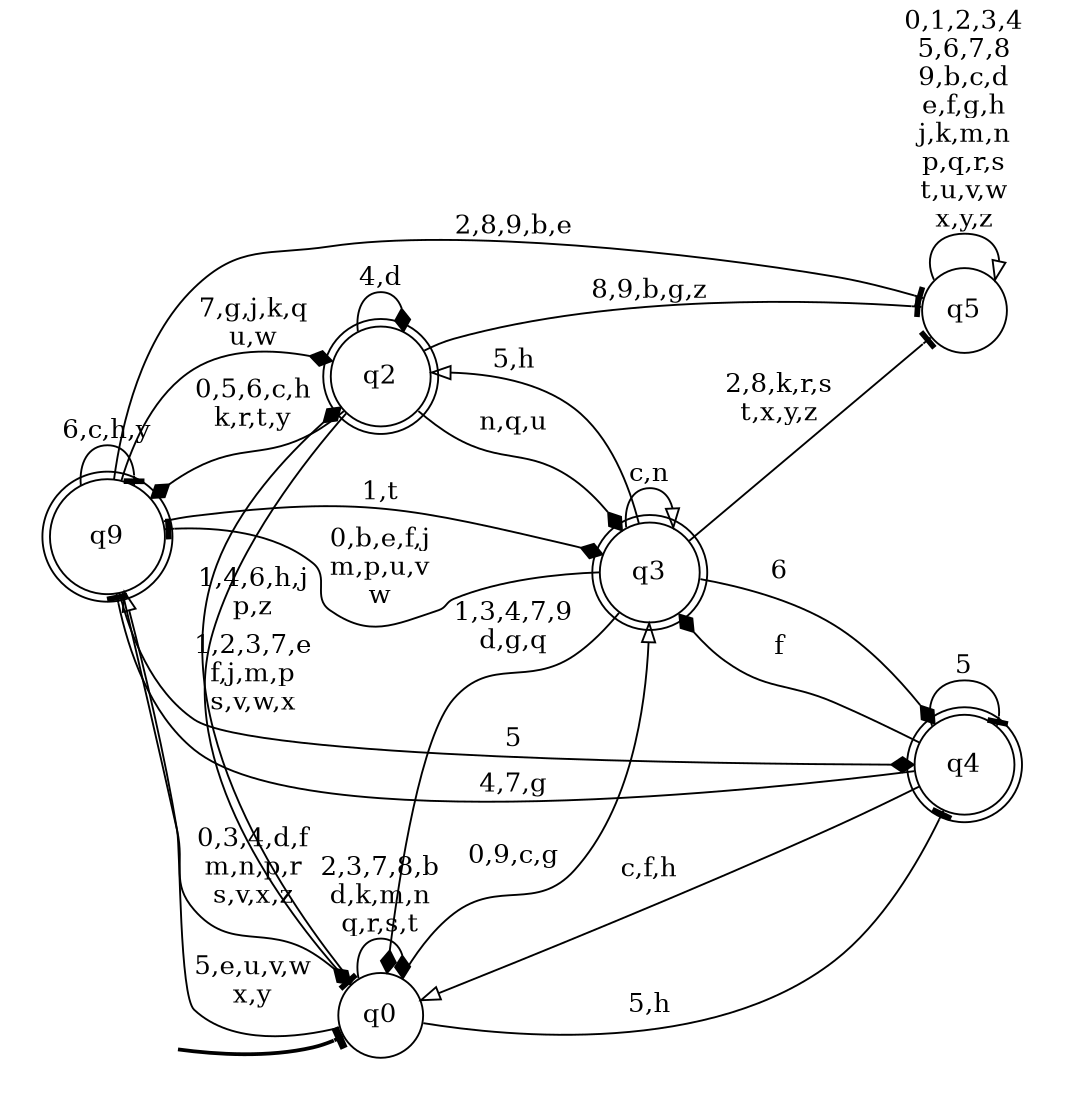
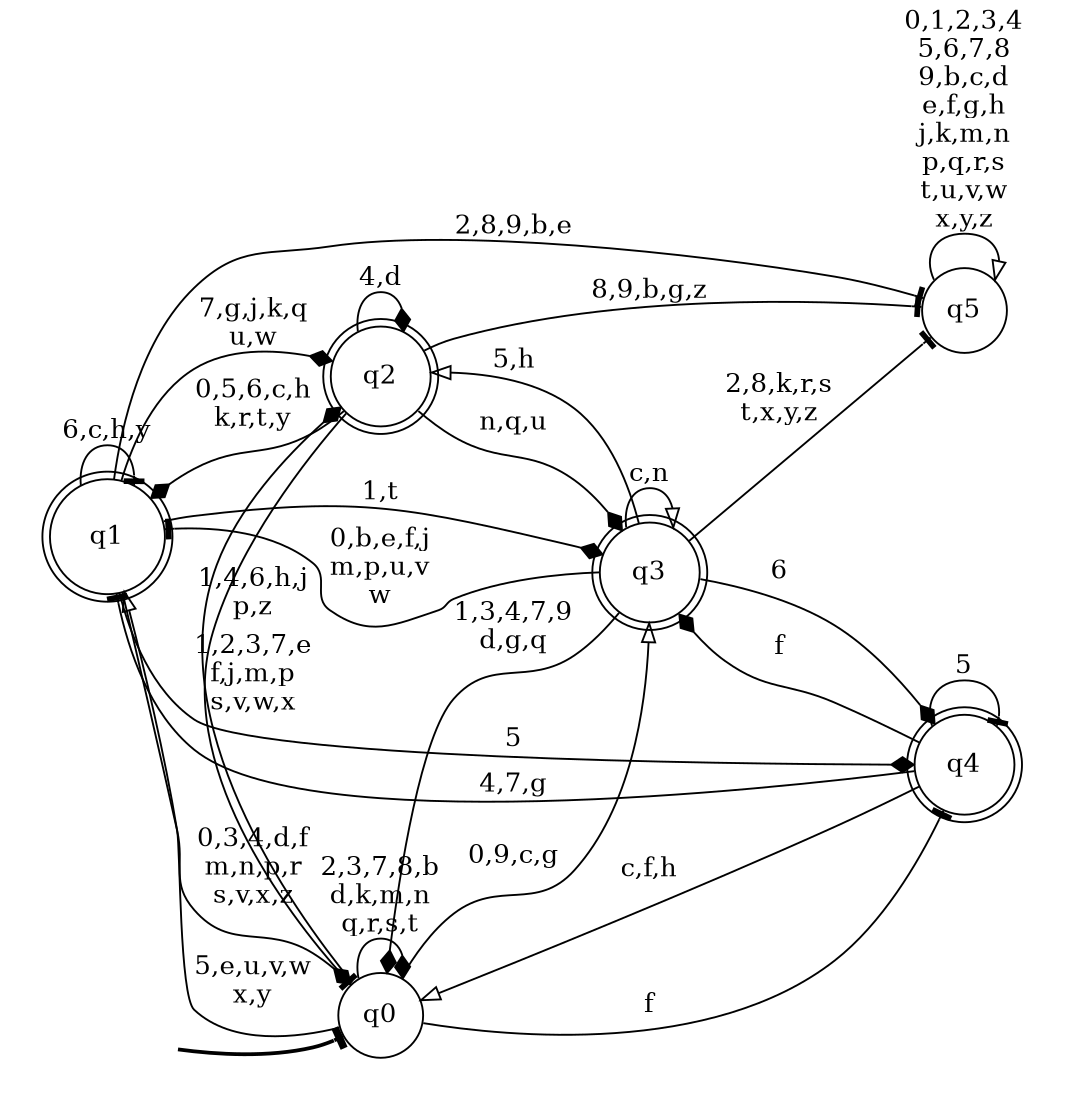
  digraph {
    rankdir=LR
    node [shape=doublecircle style="rounded,filled" color=black fillcolor=white]
    edge [arrowhead=diamond]
    __start0 [height=0 shape=none style=invis width=0 color="" fillcolor=""]
    n2 [label=q0 shape=circle style=filled]
-   n3 [label=q9]
+   n3 [label=q1]
    n4 [label=q2]
    n5 [label=q3]
    n6 [label=q4]
    n7 [label=q5 shape=circle style=filled]
    subgraph cluster_1 {
      nodesep=0.15
      ranksep=0.15
      style=invis
      __start0
      n2
    }
    __start0 -> n2 [arrowhead=tee penwidth=2]
    n2 -> n2 [label="2,3,7,8,b\nd,k,m,n\nq,r,s,t"]
    n2 -> n3 [arrowhead=onormal label="5,e,u,v,w\nx,y"]
    n2 -> n4 [label="1,4,6,h,j\np,z"]
    n2 -> n5 [arrowhead=onormal label="0,9,c,g"]
-   n2 -> n6 [arrowhead=tee label="5,h"]
+   n2 -> n6 [arrowhead=tee label=f]
    n3 -> n2 [label="0,3,4,d,f\nm,n,p,r\ns,v,x,z"]
    n3 -> n3 [arrowhead=tee label="6,c,h,y"]
    n3 -> n4 [label="7,g,j,k,q\nu,w"]
    n3 -> n5 [label="1,t"]
    n3 -> n6 [label=5]
    n3 -> n7 [arrowhead=tee label="2,8,9,b,e"]
    n4 -> n2 [arrowhead=tee label="1,2,3,7,e\nf,j,m,p\ns,v,w,x"]
    n4 -> n3 [label="0,5,6,c,h\nk,r,t,y"]
    n4 -> n4 [label="4,d"]
    n4 -> n5 [label="n,q,u"]
    n4 -> n7 [arrowhead=tee label="8,9,b,g,z"]
    n5 -> n2 [label="1,3,4,7,9\nd,g,q"]
    n5 -> n3 [arrowhead=tee label="0,b,e,f,j\nm,p,u,v\nw"]
    n5 -> n4 [arrowhead=onormal label="5,h"]
    n5 -> n5 [arrowhead=onormal label="c,n"]
    n5 -> n6 [label=6]
    n5 -> n7 [arrowhead=tee label="2,8,k,r,s\nt,x,y,z"]
    n6 -> n2 [arrowhead=onormal label="c,f,h"]
    n6 -> n3 [arrowhead=tee label="4,7,g"]
    n6 -> n5 [label=f]
    n6 -> n6 [arrowhead=tee label=5]
    n7 -> n7 [arrowhead=onormal label="0,1,2,3,4\n5,6,7,8\n9,b,c,d\ne,f,g,h\nj,k,m,n\np,q,r,s\nt,u,v,w\nx,y,z"]
  }
